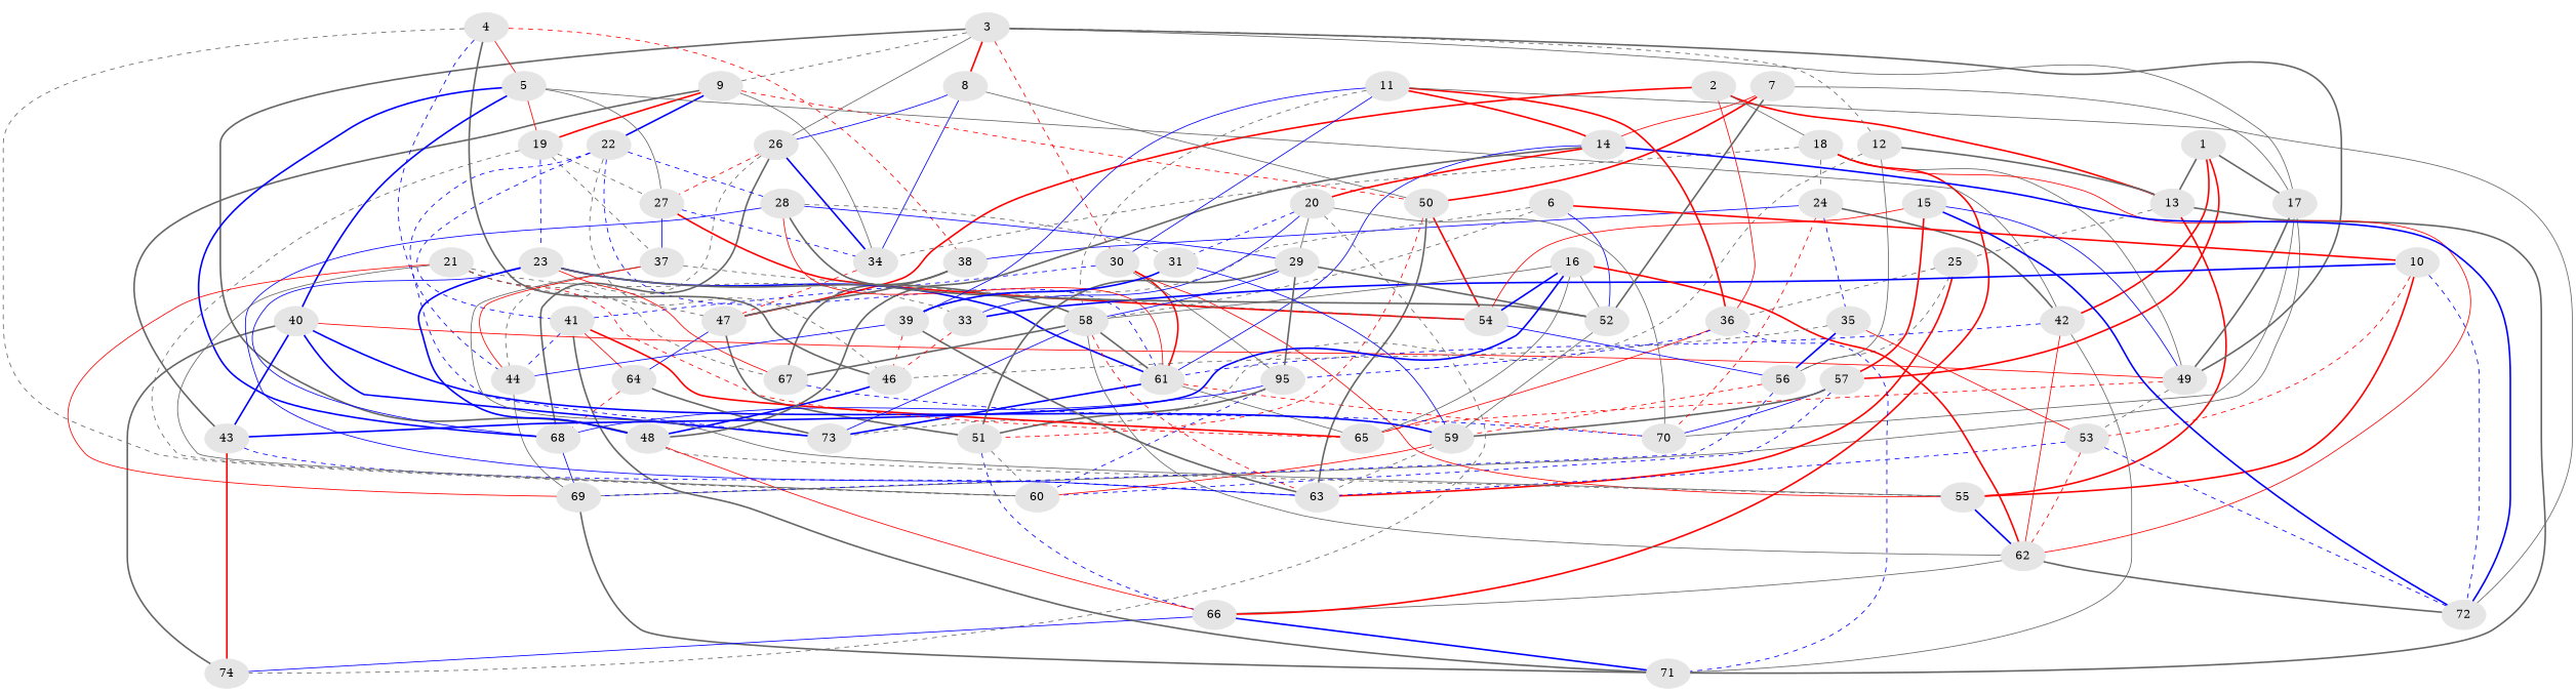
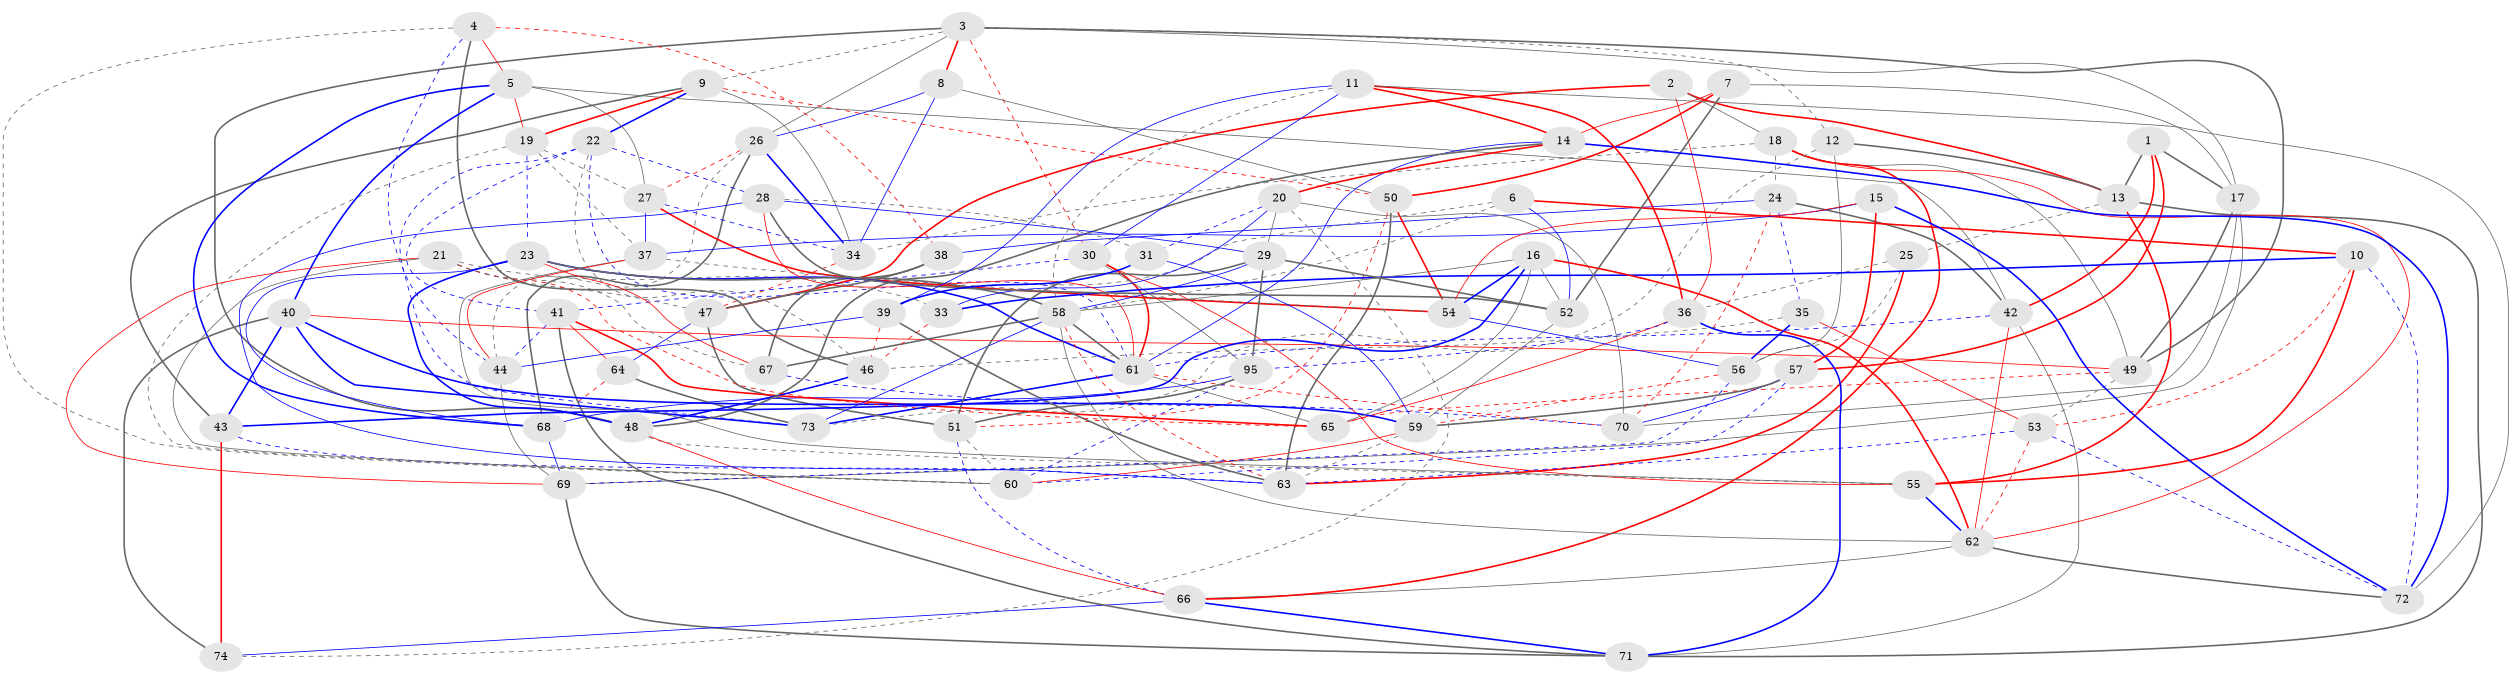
  graph {
    node [color=gray90 style=filled]
    edge [color=gray40 style=bold weight=1.0]
    1
    13
    17
    42
    57
    55
    25
    71
    49
    69
    70
    61
    62
    60
    59
    2
    18
    36
    47
    34
    24
    66
    65
    n24 [label=95]
    51
    64
    3
    8
    9
    12
    26
    30
    48
    50
    19
    22
    43
    56
    73
    44
    27
    68
    41
    53
    4
    5
    38
    46
    40
    67
    37
    23
    54
    74
    6
    10
    39
    52
    58
    33
    72
    63
    7
    14
    20
    28
    11
    29
    31
    15
    16
    35
    21
    1 -- 13
    1 -- 17
    1 -- 42 [color=red]
    1 -- 57 [color=red]
    13 -- 55 [color=red]
    13 -- 25 [style=dashed]
    13 -- 71
    17 -- 49
    17 -- 69 [style=solid]
    17 -- 70 [style=solid]
    42 -- 71 [style=solid]
    42 -- 61 [color=blue style=dashed]
    42 -- 62 [color=red style=solid]
    57 -- 70 [color=blue style=solid]
    57 -- 60 [color=blue style=dashed]
    57 -- 59 [weight=2.0]
    55 -- 62 [color=blue]
    25 -- 36 [style=dashed]
    25 -- 56 [style=dashed]
    25 -- 63 [color=red]
    49 -- 65 [color=red style=dashed]
    49 -- 53 [style=dashed]
    69 -- 71
    61 -- 70 [color=red style=dashed]
    61 -- 65 [style=solid]
    61 -- 73 [color=blue]
    62 -- 66 [style=solid]
    62 -- 72
    59 -- 60 [color=red style=solid weight=2.0]
    59 -- 63 [style=dashed weight=2.0]
    2 -- 13 [color=red]
    2 -- 18 [style=solid]
    2 -- 36 [color=red style=solid]
    2 -- 47 [color=red]
    18 -- 49 [style=solid]
    18 -- 62 [color=red style=solid]
    18 -- 34 [style=dashed]
    18 -- 24 [style=dashed]
    18 -- 66 [color=red]
-   36 -- 71 [color=blue style=dashed]
+   36 -- 71 [color=blue]
    36 -- 65 [color=red style=solid]
    36 -- n24 [color=blue style=dashed]
    47 -- 51
    47 -- 64 [color=blue style=solid]
    34 -- 47 [color=red style=dashed]
    24 -- 42
    24 -- 70 [color=red style=dashed]
    24 -- 38 [color=blue style=solid]
    24 -- 35 [color=blue style=dashed]
    66 -- 71 [color=blue]
    66 -- 74 [color=blue style=solid]
    n24 -- 60 [color=blue style=dashed]
    n24 -- 51
    n24 -- 68 [color=blue style=solid]
    51 -- 60 [style=dashed]
    51 -- 66 [color=blue style=dashed]
    64 -- 73
    64 -- 68 [color=red style=dashed]
    3 -- 17 [style=solid]
    3 -- 49
    3 -- 8 [color=red]
    3 -- 9 [style=dashed]
    3 -- 12 [style=dashed]
    3 -- 26 [style=solid]
    3 -- 30 [color=red style=dashed]
    3 -- 48
    8 -- 34 [color=blue style=solid]
    8 -- 26 [color=blue style=solid]
    8 -- 50 [style=solid]
    9 -- 34 [style=solid]
    9 -- 50 [color=red style=dashed]
    9 -- 19 [color=red]
    9 -- 22 [color=blue]
    9 -- 43
    12 -- 13
    12 -- 56 [style=solid]
    12 -- 73 [style=dashed]
    26 -- 34 [color=blue]
    26 -- 44 [style=dashed]
    26 -- 27 [color=red style=dashed]
    26 -- 68
    30 -- 55 [color=red style=solid]
    30 -- 61 [color=red]
    30 -- n24 [style=solid]
    30 -- 41 [color=blue style=dashed]
    48 -- 55 [style=dashed]
    48 -- 66 [color=red style=solid]
    50 -- 51 [color=red style=dashed]
    50 -- 54 [color=red]
    50 -- 63
    19 -- 60 [style=dashed]
    19 -- 27 [style=dashed]
    19 -- 37 [style=dashed]
    19 -- 23 [color=blue style=dashed]
    22 -- 61 [color=blue style=dashed]
    22 -- 73 [color=blue style=dashed]
    22 -- 41 [color=blue style=dashed]
    22 -- 46 [style=dashed]
    22 -- 28 [color=blue style=dashed]
    43 -- 74 [color=red weight=2.0]
    43 -- 63 [color=blue style=dashed]
    56 -- 69 [color=blue style=dashed]
    56 -- 59 [color=red style=dashed]
    44 -- 69 [style=solid]
    27 -- 34 [color=blue style=dashed]
    27 -- 37 [color=blue style=solid]
    27 -- 54 [color=red]
    68 -- 69 [color=blue style=solid]
    41 -- 71
    41 -- 65 [color=red]
    41 -- 64 [color=red style=solid]
    41 -- 44 [color=blue style=dashed]
    53 -- 62 [color=red style=dashed]
    53 -- 72 [color=blue style=dashed]
    53 -- 63 [color=blue style=dashed]
    4 -- 60 [style=dashed]
    4 -- 44 [color=blue style=dashed]
    4 -- 5 [color=red style=solid]
    4 -- 38 [color=red style=dashed weight=2.0]
    4 -- 46
    5 -- 42 [style=solid]
    5 -- 19 [color=red style=solid]
    5 -- 27 [style=solid]
    5 -- 68 [color=blue]
    5 -- 40 [color=blue]
    38 -- 47
    38 -- 67 [weight=2.0]
    46 -- 48 [color=blue]
    40 -- 49 [color=red style=solid]
    40 -- 59 [color=blue]
    40 -- 43 [color=blue]
    40 -- 73 [color=blue]
    40 -- 74
    67 -- 70 [color=blue style=dashed]
    37 -- 55 [style=solid]
    37 -- 44 [color=red style=solid]
    37 -- 54 [style=dashed]
    23 -- 61 [color=blue]
    23 -- 48 [color=blue]
    23 -- 68 [color=blue style=solid]
    23 -- 67 [color=red style=solid]
    23 -- 58
    54 -- 56 [color=blue style=solid]
    6 -- 10 [color=red]
    6 -- 39 [style=dashed]
    6 -- 52 [color=blue style=solid]
    6 -- 58 [style=dashed]
    10 -- 55 [color=red]
    10 -- 53 [color=red style=dashed]
    10 -- 33 [color=blue]
    10 -- 72 [color=blue style=dashed]
    39 -- 44 [color=blue style=solid]
    39 -- 46 [color=red style=dashed]
    39 -- 63
    52 -- 59 [style=solid]
    58 -- 61
    58 -- 62 [style=solid]
    58 -- 73 [color=blue style=solid]
    58 -- 67
    58 -- 63 [color=red style=dashed]
    33 -- 46 [color=red style=dashed]
    7 -- 17 [style=solid]
    7 -- 50 [color=red]
    7 -- 52
    7 -- 14 [color=red style=solid]
    14 -- 61 [color=blue style=solid]
    14 -- 48
    14 -- 72 [color=blue]
    14 -- 20 [color=red]
    20 -- 70 [style=solid]
    20 -- 74 [style=dashed]
    20 -- 33 [color=blue style=solid]
    20 -- 29 [style=solid]
    20 -- 31 [color=blue style=dashed]
    28 -- 61 [color=red style=solid]
    28 -- 52
    28 -- 63 [color=blue style=solid]
    28 -- 29 [color=blue style=solid]
    28 -- 31 [style=dashed]
    11 -- 36 [color=red]
    11 -- 30 [color=blue style=solid]
    11 -- 39 [color=blue style=solid]
    11 -- 58 [style=dashed]
    11 -- 72 [style=solid]
    11 -- 14 [color=red]
    29 -- n24
    29 -- 51
    29 -- 52
    29 -- 58 [color=blue style=solid]
    31 -- 59 [color=blue style=solid]
    31 -- 39 [color=blue]
    15 -- 57 [color=red]
-   15 -- 49 [color=blue style=solid]
+   15 -- 37 [color=blue style=solid]
    15 -- 54 [color=red style=solid]
    15 -- 72 [color=blue]
    16 -- 62 [color=red]
    16 -- 65 [style=solid]
    16 -- 43 [color=blue]
    16 -- 54 [color=blue]
    16 -- 52 [style=solid]
    16 -- 58 [style=solid]
    35 -- 56 [color=blue]
    35 -- 53 [color=red style=solid]
    35 -- 46 [style=dashed]
    21 -- 69 [color=red style=solid]
    21 -- 60 [style=solid]
    21 -- 47 [style=dashed]
    21 -- 65 [color=red style=dashed]
    21 -- 67 [style=dashed]
    21 -- 33 [style=dashed]
  }
